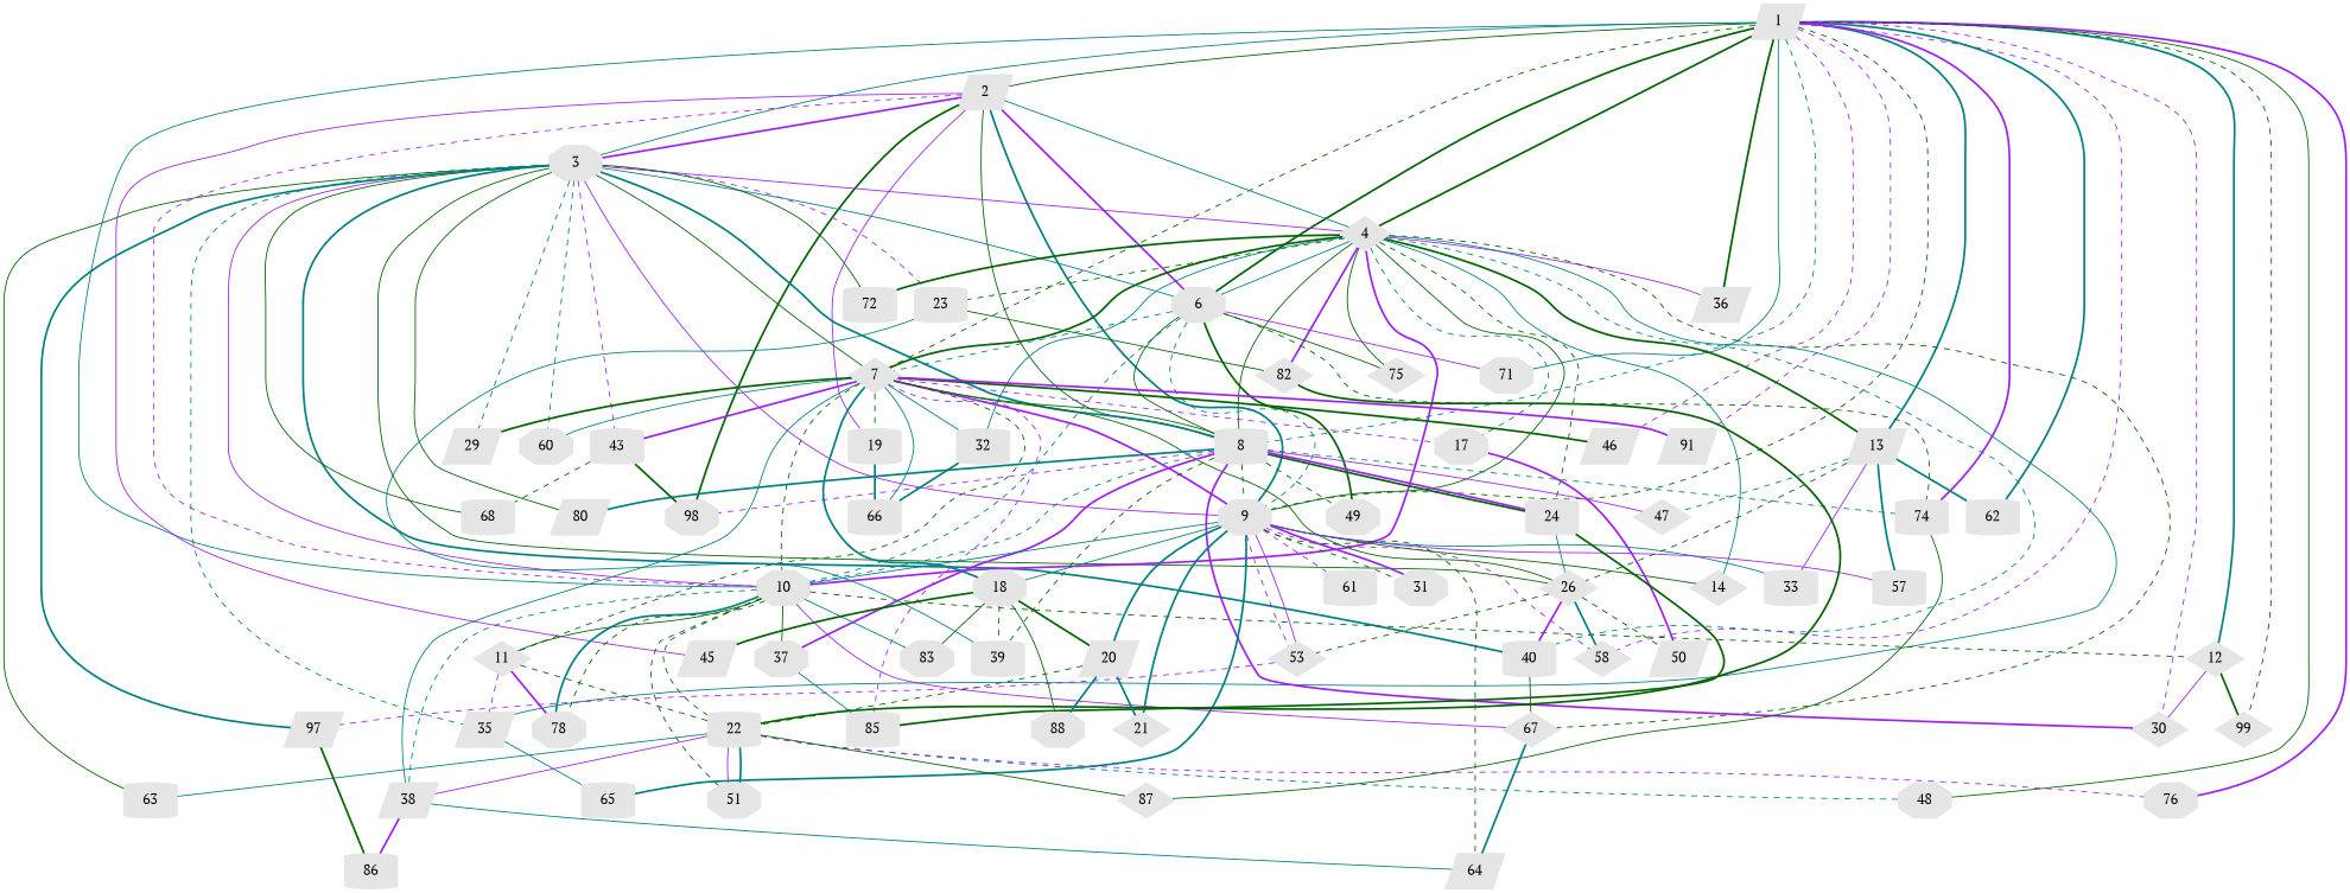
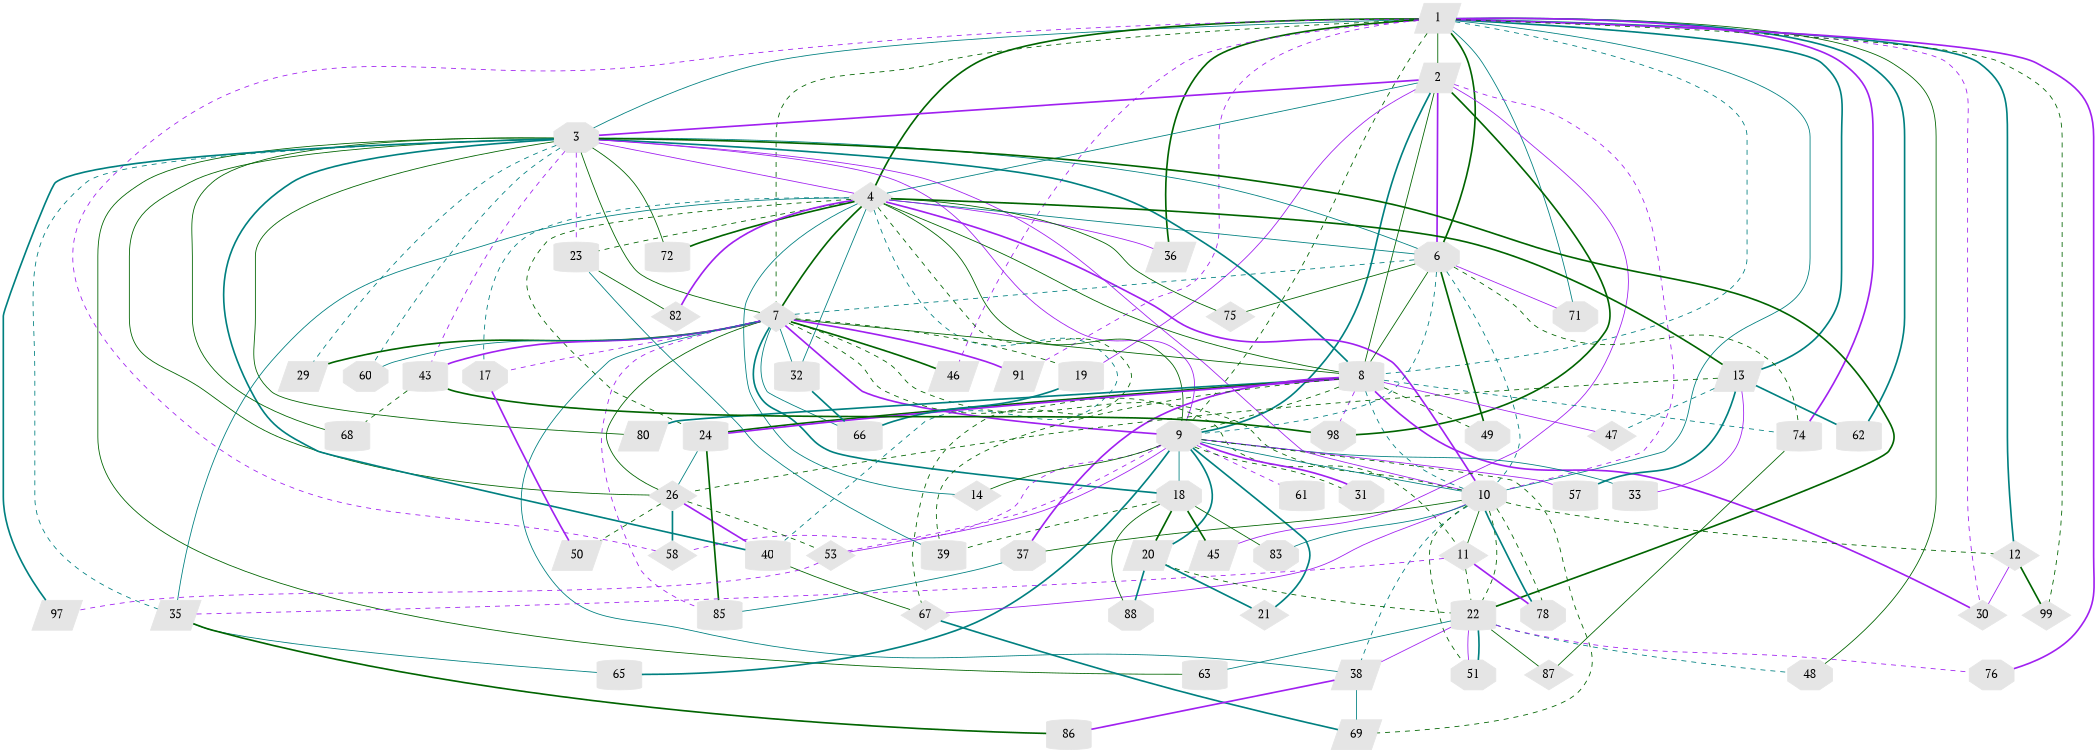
  graph {
    fontname="PT Serif"
    node [color=gray90 fontname="PT Serif" shape=cylinder style=filled]
    edge [color=darkgreen fontname="PT Serif" style=solid]
    1 [shape=parallelogram super="+5"]
    2 [shape=parallelogram super="+64"]
    3 [shape=octagon super="+52"]
    4 [shape=diamond super="+11"]
    6 [shape=octagon super="+27"]
    7 [shape=diamond super="+79"]
    8 [super="+25"]
    9 [shape=octagon super="+41"]
    10 [shape=octagon super="+15"]
    12 [shape=diamond super="+73"]
    13 [shape=parallelogram super="+93"]
    30 [shape=diamond]
    36 [shape=parallelogram super="+84"]
    46 [shape=parallelogram]
    48 [shape=octagon]
    58 [shape=diamond super="+92"]
    62
    71 [shape=octagon]
    74 [super="+100"]
    76 [shape=octagon]
    91 [shape=parallelogram]
    99 [shape=diamond]
    19 [super="+90"]
    45 [shape=parallelogram]
    98 [shape=octagon]
    22 [super="+28"]
    23
    26 [shape=diamond super="+42"]
    29 [shape=parallelogram super="+34"]
    35 [shape=parallelogram super="+56"]
    40 [super="+81"]
    43
    60 [shape=octagon]
    63
    68
    72
    80 [shape=parallelogram]
    97 [shape=parallelogram]
    14 [shape=diamond]
    17 [shape=octagon]
    24 [super="+54"]
    32
    67 [shape=diamond super="+96"]
    75 [shape=diamond]
    82 [shape=diamond]
    49 [shape=octagon]
    n47 [label=11 shape=diamond super="+44"]
    18 [shape=octagon super="+59"]
    38 [shape=parallelogram]
    66
    85 [super="+94"]
    37 [shape=octagon]
    39 [super="+55"]
    47 [shape=diamond]
    61
    20 [shape=parallelogram]
    21 [shape=diamond]
    31 [shape=octagon]
    33
    53 [shape=diamond super="+77"]
    57
    65
-   69 [shape=parallelogram super="+70" label=64]
+   69 [shape=parallelogram super="+70"]
    51 [shape=octagon super="+89"]
    78 [shape=octagon super="+95"]
    83 [shape=octagon]
    87 [shape=diamond]
    50 [shape=parallelogram]
    86
    88 [shape=octagon]
    1 -- 2 [weight=3]
    1 -- 3 [color=teal weight=2]
    1 -- 4 [style=bold weight=2]
    1 -- 6 [style=bold weight=2]
    1 -- 7 [style=dashed weight=2]
    1 -- 8 [color=teal style=dashed weight=2]
    1 -- 9 [style=dashed weight=2]
    1 -- 10 [color=teal weight=2]
    1 -- 12 [color=teal style=bold]
    1 -- 13 [color=teal style=bold]
    1 -- 30 [color=purple style=dashed]
    1 -- 36 [style=bold weight=2]
    1 -- 46 [color=purple style=dashed]
    1 -- 48
    1 -- 58 [color=purple style=dashed]
    1 -- 62 [color=teal style=bold]
    1 -- 71 [color=teal]
    1 -- 74 [color=purple style=bold]
    1 -- 76 [color=purple style=bold]
    1 -- 91 [color=purple style=dashed]
    1 -- 99 [style=dashed]
    2 -- 3 [color=purple style=bold]
    2 -- 4 [color=teal]
    2 -- 6 [color=purple style=bold]
    2 -- 8
    2 -- 9 [color=teal style=bold]
    2 -- 10 [color=purple style=dashed]
    2 -- 19 [color=purple]
    2 -- 45 [color=purple]
    2 -- 98 [style=bold]
    3 -- 4 [color=purple]
    3 -- 6 [color=teal]
    3 -- 7
    3 -- 8 [color=teal style=bold]
    3 -- 9 [color=purple]
    3 -- 10 [color=purple]
-   82 -- 22 [style=bold]
+   3 -- 22 [style=bold]
    3 -- 23 [color=purple style=dashed]
    3 -- 26
    3 -- 29 [color=teal style=dashed]
    3 -- 35 [color=teal style=dashed weight=2]
    3 -- 40 [color=teal style=bold]
    3 -- 43 [color=purple style=dashed]
    3 -- 60 [color=teal style=dashed]
    3 -- 63
    3 -- 68
    3 -- 72
    3 -- 80
    3 -- 97 [color=teal style=bold]
    4 -- 6 [color=teal]
    4 -- 7 [style=bold weight=2]
    4 -- 8
    4 -- 9
    4 -- 10 [color=purple style=bold]
    4 -- 13 [style=bold]
    4 -- 36 [color=purple]
    4 -- 23 [style=dashed]
    4 -- 35 [color=teal]
    4 -- 40 [color=teal style=dashed]
    4 -- 72 [style=bold]
    4 -- 14 [color=teal]
    4 -- 17 [color=teal style=dashed]
    4 -- 24 [style=dashed]
    4 -- 32 [color=teal]
    4 -- 67 [style=dashed]
    4 -- 75
    4 -- 82 [color=purple style=bold]
    6 -- 7 [color=teal style=dashed]
    6 -- 8 [weight=2]
    6 -- 9 [color=teal style=dashed]
    6 -- 10 [color=teal style=dashed]
    6 -- 71 [color=purple]
    6 -- 74 [style=dashed]
    6 -- 75
    6 -- 49 [style=bold]
    7 -- 8
    7 -- 9 [color=purple style=bold]
    7 -- 10 [style=dashed]
    7 -- 46 [style=bold]
    7 -- 91 [color=purple style=bold]
    7 -- 19 [style=dashed]
    7 -- 26
    7 -- 29 [style=bold weight=2]
    7 -- 43 [color=purple style=bold]
    7 -- 60 [color=teal]
    7 -- 17 [color=purple style=dashed]
    7 -- 32 [color=teal]
    7 -- n47 [style=dashed]
    7 -- 18 [color=teal style=bold]
    7 -- 38 [color=teal]
    7 -- 66 [color=teal]
    7 -- 85 [color=purple style=dashed]
    8 -- 9 [style=dashed]
    8 -- 10 [color=teal style=dashed weight=2]
    8 -- 30 [color=purple style=bold]
    8 -- 74 [color=teal style=dashed]
    8 -- 98 [color=purple style=dashed]
    8 -- 80 [color=teal style=bold]
    8 -- 24 [style=bold]
    8 -- 24 [color=purple style=bold]
    8 -- 49 [style=dashed]
    8 -- 37 [color=purple style=bold]
    8 -- 39 [style=dashed]
    8 -- 47 [color=purple]
    9 -- 10 [color=teal]
    9 -- 58 [color=purple style=dashed]
    9 -- 14
    9 -- 18 [color=teal weight=2]
    9 -- 61 [color=purple style=dashed]
    9 -- 20 [color=teal style=bold]
    9 -- 21 [color=teal style=bold]
    9 -- 31 [style=dashed]
    9 -- 31 [color=purple style=bold]
    9 -- 33 [color=teal weight=2]
    9 -- 53 [color=purple style=dashed]
    9 -- 53 [color=purple]
    9 -- 57 [color=purple]
    9 -- 65 [color=teal style=bold]
    9 -- 69 [style=dashed]
    10 -- 12 [style=dashed]
    10 -- 22 [style=dashed]
    10 -- 67 [color=purple]
    10 -- n47
    10 -- 38 [color=teal style=dashed]
    10 -- 37
    10 -- 51 [style=dashed]
    10 -- 78 [color=teal style=bold]
    10 -- 78 [style=dashed]
    10 -- 83 [color=teal]
    12 -- 30 [color=purple]
    12 -- 99 [style=bold]
    13 -- 62 [color=teal style=bold]
    13 -- 26 [style=dashed]
    13 -- 47 [color=teal style=dashed]
    13 -- 33 [color=purple]
    13 -- 57 [color=teal style=bold]
    74 -- 87
    19 -- 66 [color=teal style=bold]
    22 -- 48 [color=teal style=dashed]
    22 -- 76 [color=purple style=dashed]
    22 -- 63 [color=teal]
    22 -- 38 [color=purple]
    22 -- 51 [color=purple]
    22 -- 51 [color=teal style=bold]
    22 -- 87
    23 -- 82
    23 -- 39 [color=teal]
    26 -- 58 [color=teal style=bold]
    26 -- 40 [color=purple style=bold]
    26 -- 53 [style=dashed]
    26 -- 50 [style=dashed]
    35 -- 65 [color=teal]
-   97 -- 86 [style=bold]
+   35 -- 86 [style=bold]
    40 -- 67
    43 -- 98 [style=bold]
    43 -- 68 [style=dashed]
    17 -- 50 [color=purple style=bold]
    24 -- 26 [color=teal]
    24 -- 85 [style=bold]
    32 -- 66 [color=teal style=bold]
    67 -- 69 [color=teal style=bold]
    n47 -- 22 [style=dashed]
    n47 -- 35 [color=purple style=dashed]
    n47 -- 78 [color=purple style=bold]
    18 -- 45 [style=bold]
    18 -- 39 [style=dashed]
    18 -- 20 [style=bold]
    18 -- 83
    18 -- 88
    38 -- 69 [color=teal]
    38 -- 86 [color=purple style=bold]
    37 -- 85 [color=teal]
    20 -- 22 [style=dashed]
    20 -- 21 [color=teal style=bold]
    20 -- 88 [color=teal style=bold]
    53 -- 97 [color=purple style=dashed]
  }
